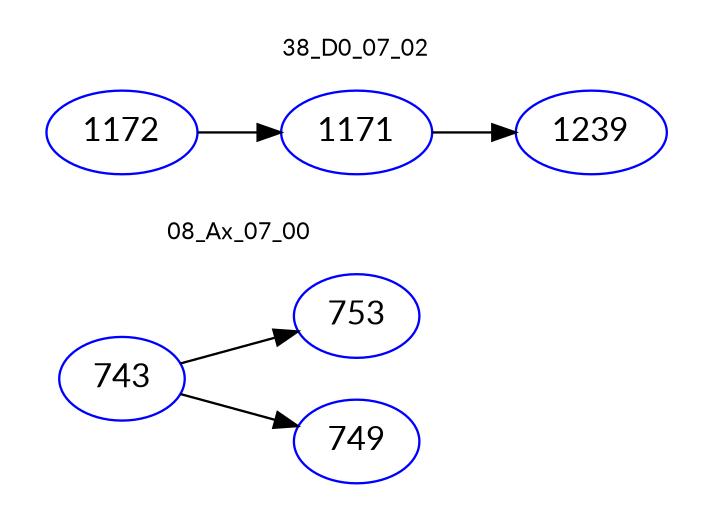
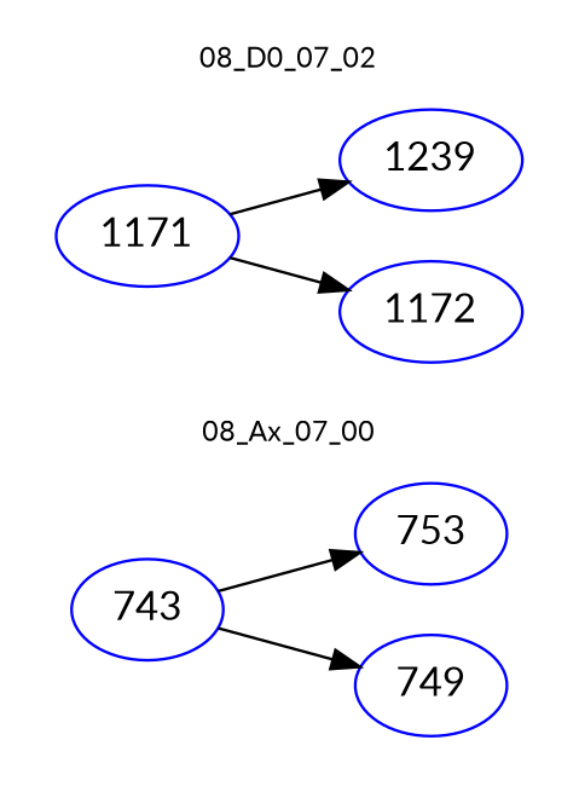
  digraph {
    fontname=Lato
    rankdir=LR
    node [color=blue fontname=Lato]
    edge [color=black fontname=Lato]
    n1 [label=743]
    n2 [label=749]
    n3 [label=753]
    n4 [label=1171]
    n5 [label=1172]
    n6 [label=1239]
    subgraph cluster_1 {
      color=white
      fontsize=10
      label="08_Ax_07_00"
      n1
      n2
      n3
    }
    subgraph cluster_2 {
      color=white
      fontsize=10
-     label="38_D0_07_02"
+     label="08_D0_07_02"
      n4
      n5
      n6
    }
    n1 -> n2
    n1 -> n3
-   n5 -> n4
+   n4 -> n5
    n4 -> n6
  }
